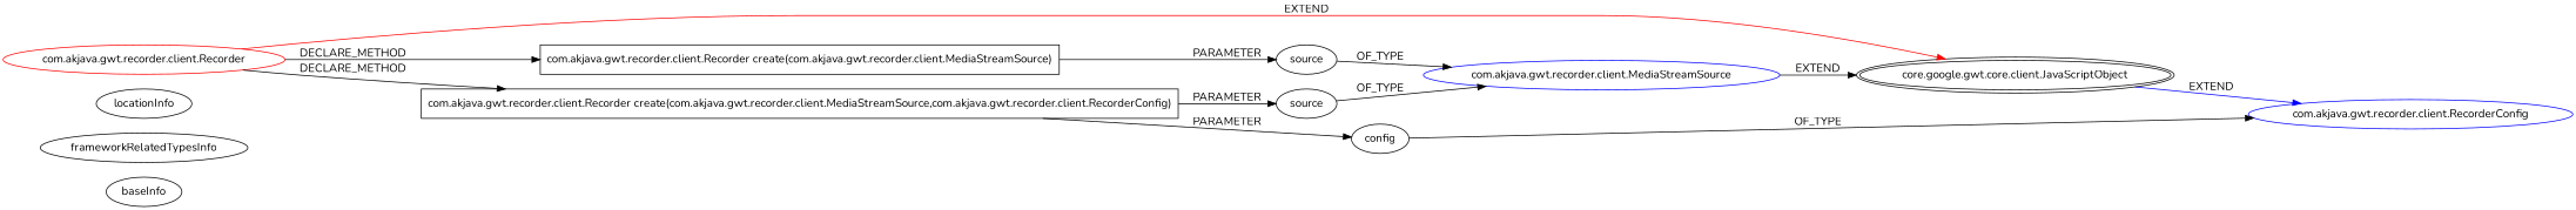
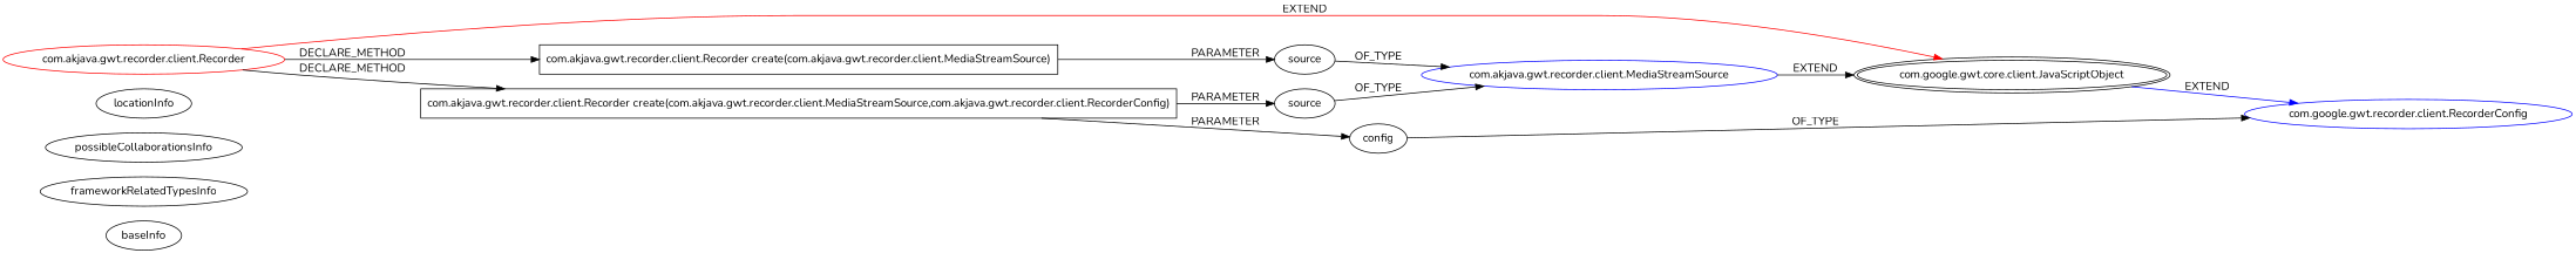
  digraph {
    fontname=Nunito
    rankdir=LR
    node [fontname=Nunito isFrameworkType=false]
    edge [fontname=Nunito]
    baseInfo [category=extension_graph graphId=652 isAnonymous=false possibleRelation=true isFrameworkType=""]
    frameworkRelatedTypesInfo [0="com.google.gwt.core.client.JavaScriptObject" isFrameworkType=""]
+   possibleCollaborationsInfo [0="652~CLIENT_METHOD_DECLARATION-PARAMETER_DECLARATION-CLIENT_METHOD_DECLARATION-PARAMETER_DECLARATION-~com.google.gwt.core.client.JavaScriptObject ~com.google.gwt.core.client.JavaScriptObject ~false~false" 1="652~CLIENT_METHOD_DECLARATION-PARAMETER_DECLARATION-~com.google.gwt.core.client.JavaScriptObject ~com.google.gwt.core.client.JavaScriptObject ~false~false" isFrameworkType=""]
    locationInfo [contextSignature=Recorder filePath="/akjava-GWTRecorderjs/GWTRecorderjs-master/src/com/akjava/gwt/recorder/client/Recorder.java" graphId=652 projectName="akjava-GWTRecorderjs" isFrameworkType=""]
    n5 [color=red label="com.akjava.gwt.recorder.client.Recorder" vertexType=ROOT_CLIENT_CLASS_DECLARATION]
-   n6 [isFrameworkType=true label="core.google.gwt.core.client.JavaScriptObject" peripheries=2 vertexType=FRAMEWORK_CLASS_TYPE]
+   n6 [isFrameworkType=true label="com.google.gwt.core.client.JavaScriptObject" peripheries=2 vertexType=FRAMEWORK_CLASS_TYPE]
    n7 [label="com.akjava.gwt.recorder.client.Recorder create(com.akjava.gwt.recorder.client.MediaStreamSource)" shape=box vertexType=CLIENT_METHOD_DECLARATION]
    n8 [label="com.akjava.gwt.recorder.client.Recorder create(com.akjava.gwt.recorder.client.MediaStreamSource,com.akjava.gwt.recorder.client.RecorderConfig)" shape=box vertexType=CLIENT_METHOD_DECLARATION]
-   n9 [color=blue label="com.akjava.gwt.recorder.client.RecorderConfig" vertexType=REFERENCE_CLIENT_CLASS_DECLARATION]
+   n9 [color=blue label="com.google.gwt.recorder.client.RecorderConfig" vertexType=REFERENCE_CLIENT_CLASS_DECLARATION]
    n10 [label=source vertexType=PARAMETER_DECLARATION]
    n11 [label=source vertexType=PARAMETER_DECLARATION]
    n12 [label=config vertexType=PARAMETER_DECLARATION]
    n13 [color=blue label="com.akjava.gwt.recorder.client.MediaStreamSource" vertexType=REFERENCE_CLIENT_CLASS_DECLARATION]
    n5 -> n6 [color=red label=EXTEND]
    n5 -> n7 [label=DECLARE_METHOD]
    n5 -> n8 [label=DECLARE_METHOD]
    n6 -> n9 [color=blue label=EXTEND]
    n7 -> n10 [label=PARAMETER]
    n8 -> n11 [label=PARAMETER]
    n8 -> n12 [label=PARAMETER]
    n10 -> n13 [label=OF_TYPE]
    n11 -> n13 [label=OF_TYPE]
    n12 -> n9 [label=OF_TYPE]
    n13 -> n6 [color=black label=EXTEND]
  }
